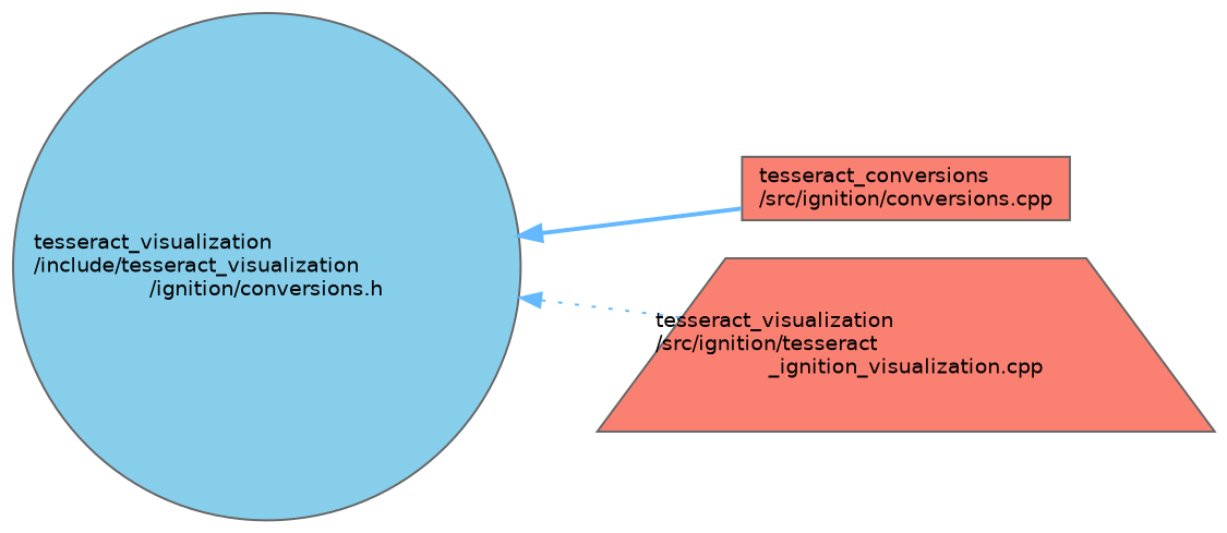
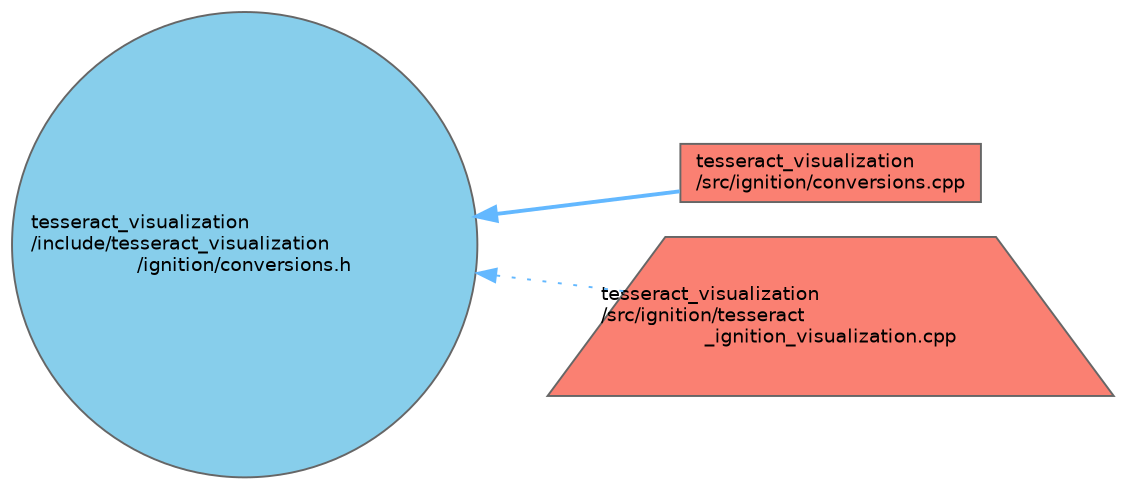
  digraph {
    rankdir=LR
    node [color=grey40 fillcolor=salmon fontname=Helvetica fontsize=10 style=filled]
    edge [color=steelblue1 dir=back fontname=Helvetica fontsize=10 labelfontname=Helvetica labelfontsize=10]
    n1 [color=gray40 fillcolor=skyblue fontcolor=black height=0.2 label="tesseract_visualization\l/include/tesseract_visualization\l/ignition/conversions.h" shape=circle width=0.4]
-   n2 [height=0.2 label="tesseract_conversions\l/src/ignition/conversions.cpp" shape=box width=0.4]
+   n2 [height=0.2 label="tesseract_visualization\l/src/ignition/conversions.cpp" shape=box width=0.4]
    n3 [height=0.2 label="tesseract_visualization\l/src/ignition/tesseract\l_ignition_visualization.cpp" shape=trapezium width=0.4]
    n1 -> n2 [style=bold]
    n1 -> n3 [style=dotted]
  }
